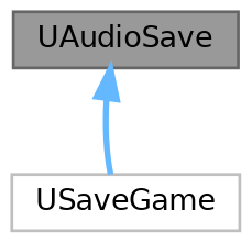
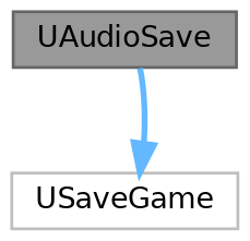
  digraph {
    node [fontname=Helvetica fontsize=10 shape=box style=filled]
    n1 [color=gray40 fillcolor=grey60 fontcolor=black height=0.2 label=UAudioSave width=0.4]
    n2 [color=grey75 fillcolor=white height=0.2 label=USaveGame width=0.4]
-   n1 -> n2 [color=steelblue1 dir=back fontname=Helvetica fontsize=10 labelfontname=Helvetica labelfontsize=10 style=bold]
+   n2 -> n1 [color=steelblue1 dir=back fontname=Helvetica fontsize=10 labelfontname=Helvetica labelfontsize=10 style=bold]
  }
